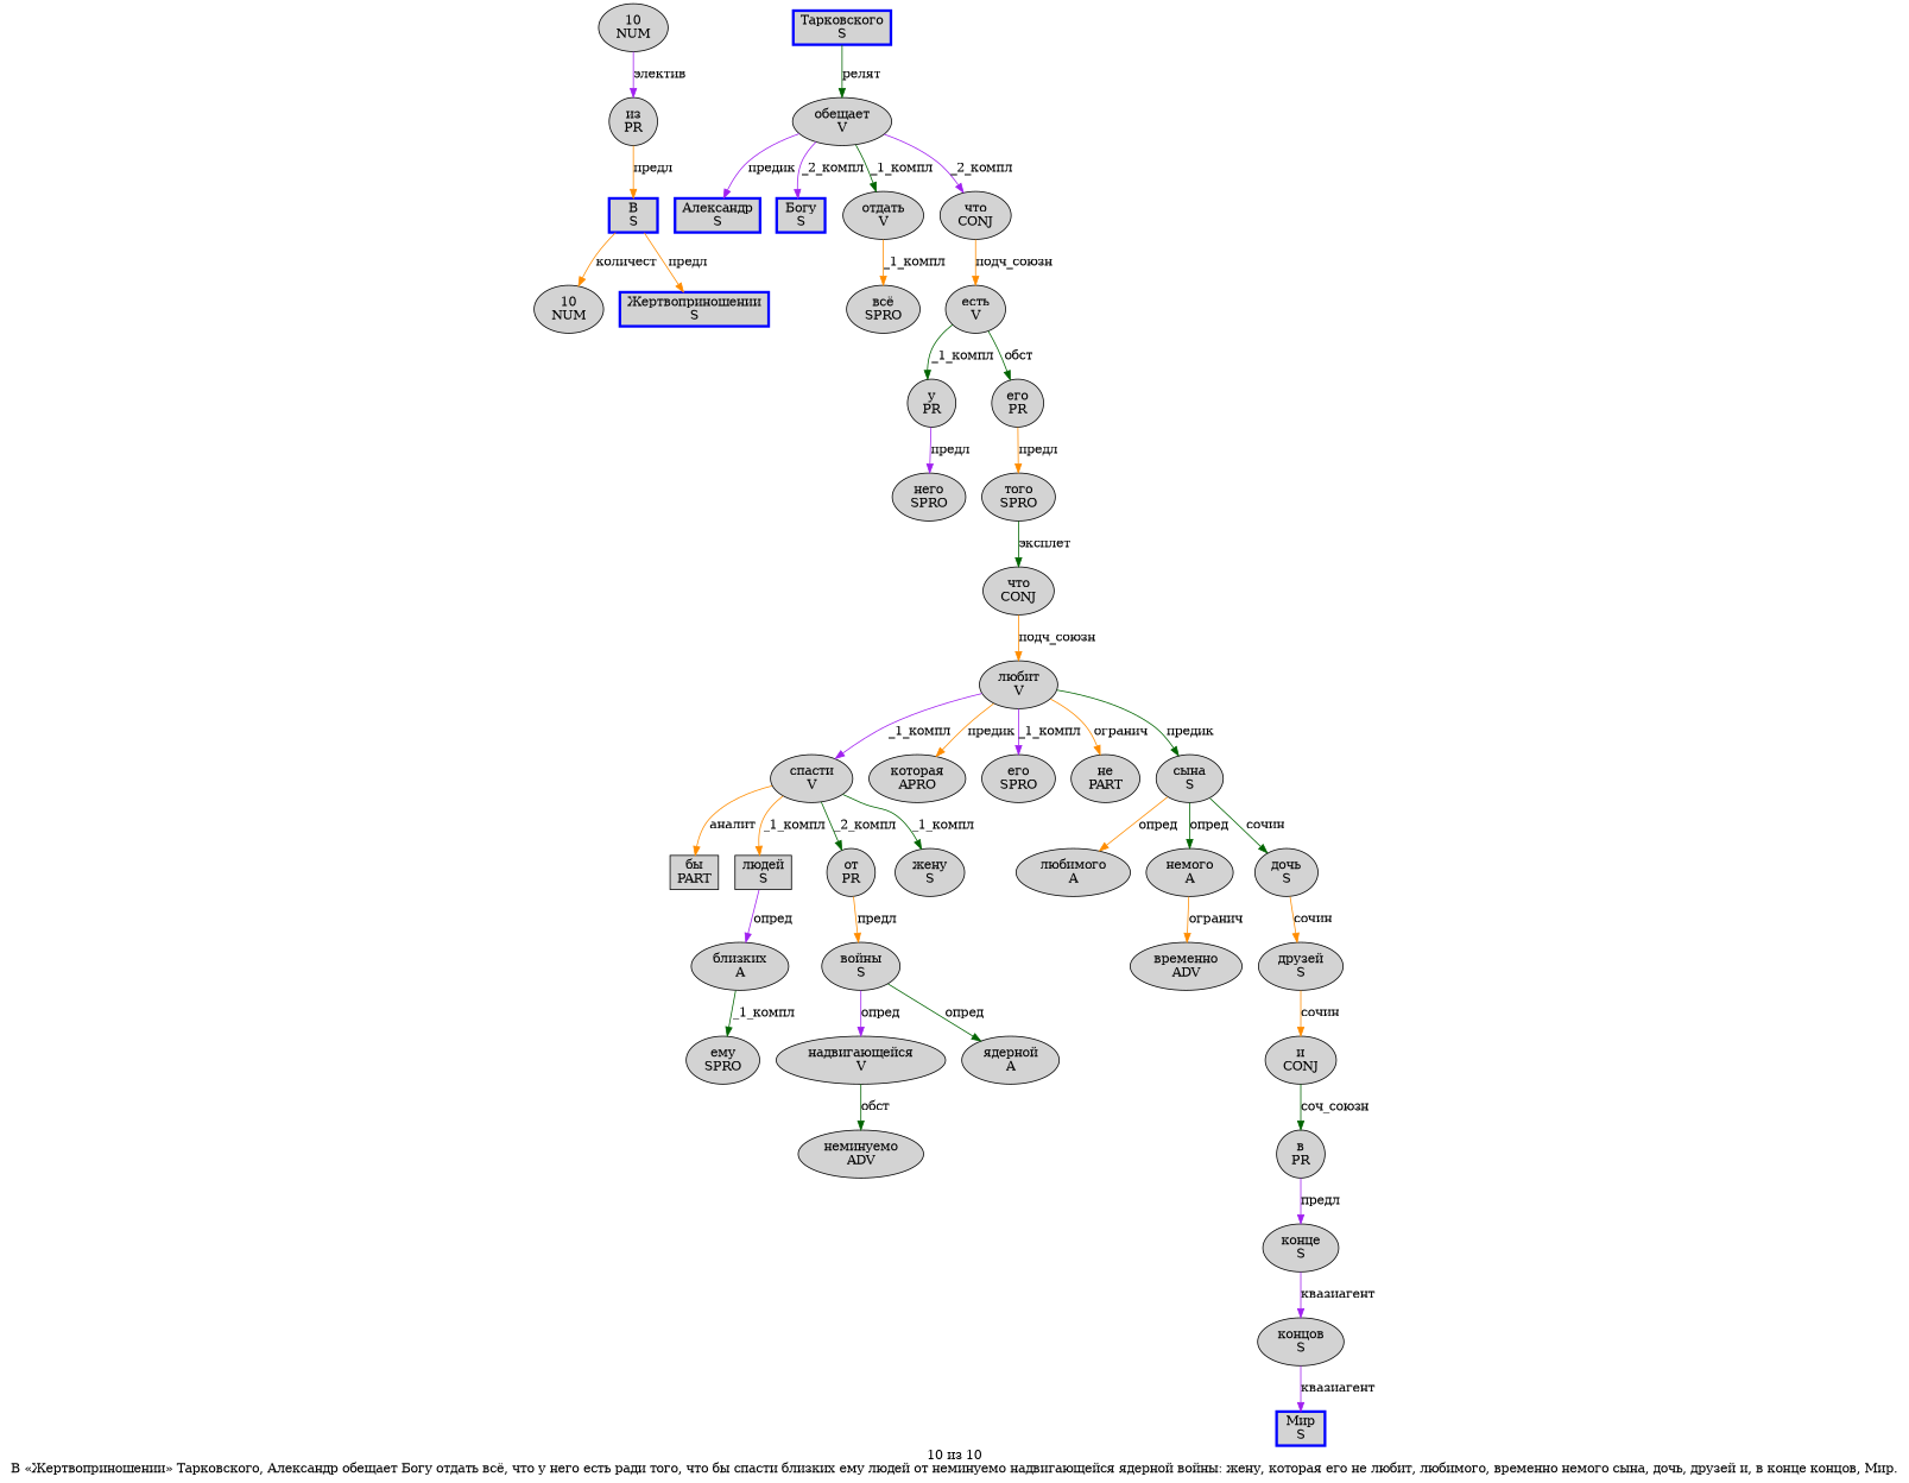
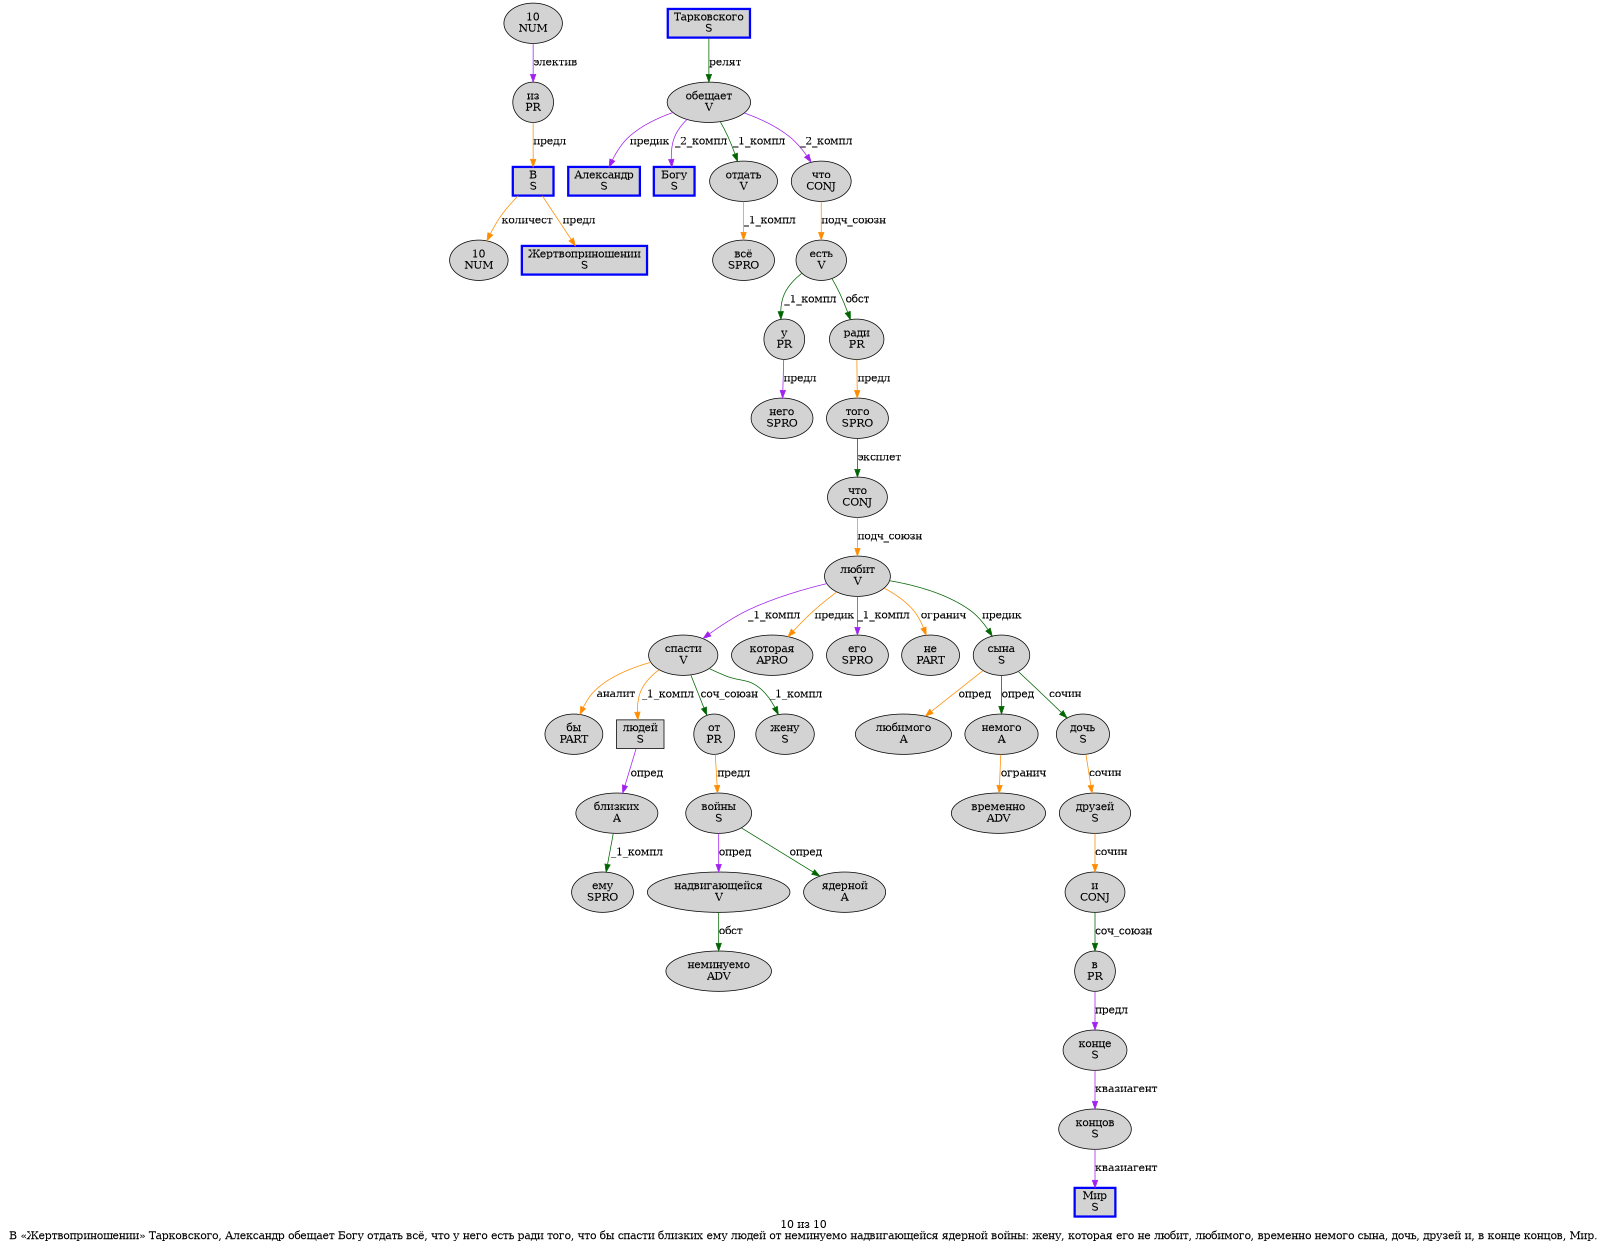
  digraph {
    label="10 из 10\nВ «Жертвоприношении» Тарковского, Александр обещает Богу отдать всё, что у него есть ради того, что бы спасти близких ему людей от неминуемо надвигающейся ядерной войны: жену, которая его не любит, любимого, временно немого сына, дочь, друзей и, в конце концов, Мир."
    node [fillcolor=lightgray penwidth=1 shape=ellipse style=filled]
    edge [color=darkorange]
    n1 [label="10\nNUM"]
    n2 [label="из\nPR"]
    n3 [color=blue label="В\nS" penwidth=3 shape=box]
    n4 [label="10\nNUM"]
    n5 [color=blue label="Жертвоприношении\nS" penwidth=3 shape=box]
    n6 [color=blue label="Тарковского\nS" penwidth=3 shape=box]
    n7 [label="обещает\nV"]
    n8 [color=blue label="Александр\nS" penwidth=3 shape=box]
    n9 [color=blue label="Богу\nS" penwidth=3 shape=box]
    n10 [label="отдать\nV"]
    n11 [label="что\nCONJ"]
    n12 [label="всё\nSPRO"]
    n13 [label="есть\nV"]
    n14 [label="у\nPR"]
-   n15 [label="его\nPR"]
+   n15 [label="ради\nPR"]
    n16 [label="него\nSPRO"]
    n17 [label="того\nSPRO"]
    n18 [label="что\nCONJ"]
    n19 [label="любит\nV"]
    n20 [label="спасти\nV"]
    n21 [label="которая\nAPRO"]
    n22 [label="его\nSPRO"]
    n23 [label="не\nPART"]
    n24 [label="сына\nS"]
-   n25 [label="бы\nPART" shape=box]
+   n25 [label="бы\nPART"]
    n26 [label="людей\nS" shape=box]
    n27 [label="от\nPR"]
    n28 [label="жену\nS"]
    n29 [label="близких\nA"]
    n30 [label="войны\nS"]
    n31 [label="ему\nSPRO"]
    n32 [label="надвигающейся\nV"]
    n33 [label="ядерной\nA"]
    n34 [label="неминуемо\nADV"]
    n35 [label="любимого\nA"]
    n36 [label="немого\nA"]
    n37 [label="дочь\nS"]
    n38 [label="временно\nADV"]
    n39 [label="друзей\nS"]
    n40 [label="и\nCONJ"]
    n41 [label="в\nPR"]
    n42 [label="конце\nS"]
    n43 [label="концов\nS"]
    n44 [color=blue label="Мир\nS" penwidth=3 shape=box]
    n1 -> n2 [color=purple label="электив"]
    n2 -> n3 [label="предл"]
    n3 -> n4 [label="количест"]
    n3 -> n5 [label="предл"]
    n6 -> n7 [color=darkgreen label="релят"]
    n7 -> n8 [color=purple label="предик"]
    n7 -> n9 [color=purple label="_2_компл"]
    n7 -> n10 [color=darkgreen label="_1_компл"]
    n7 -> n11 [color=purple label="_2_компл"]
    n10 -> n12 [label="_1_компл"]
    n11 -> n13 [label="подч_союзн"]
    n13 -> n14 [color=darkgreen label="_1_компл"]
    n13 -> n15 [color=darkgreen label="обст"]
    n14 -> n16 [color=purple label="предл"]
    n15 -> n17 [label="предл"]
    n17 -> n18 [color=darkgreen label="эксплет"]
    n18 -> n19 [label="подч_союзн"]
    n19 -> n20 [color=purple label="_1_компл"]
    n19 -> n21 [label="предик"]
    n19 -> n22 [color=purple label="_1_компл"]
    n19 -> n23 [label="огранич"]
    n19 -> n24 [color=darkgreen label="предик"]
    n20 -> n25 [label="аналит"]
    n20 -> n26 [label="_1_компл"]
-   n20 -> n27 [color=darkgreen label="_2_компл"]
+   n20 -> n27 [color=darkgreen label="соч_союзн"]
    n20 -> n28 [color=darkgreen label="_1_компл"]
    n24 -> n35 [label="опред"]
    n24 -> n36 [color=darkgreen label="опред"]
    n24 -> n37 [color=darkgreen label="сочин"]
    n26 -> n29 [color=purple label="опред"]
    n27 -> n30 [label="предл"]
    n29 -> n31 [color=darkgreen label="_1_компл"]
    n30 -> n32 [color=purple label="опред"]
    n30 -> n33 [color=darkgreen label="опред"]
    n32 -> n34 [color=darkgreen label="обст"]
    n36 -> n38 [label="огранич"]
    n37 -> n39 [label="сочин"]
    n39 -> n40 [label="сочин"]
    n40 -> n41 [color=darkgreen label="соч_союзн"]
    n41 -> n42 [color=purple label="предл"]
    n42 -> n43 [color=purple label="квазиагент"]
    n43 -> n44 [color=purple label="квазиагент"]
  }
